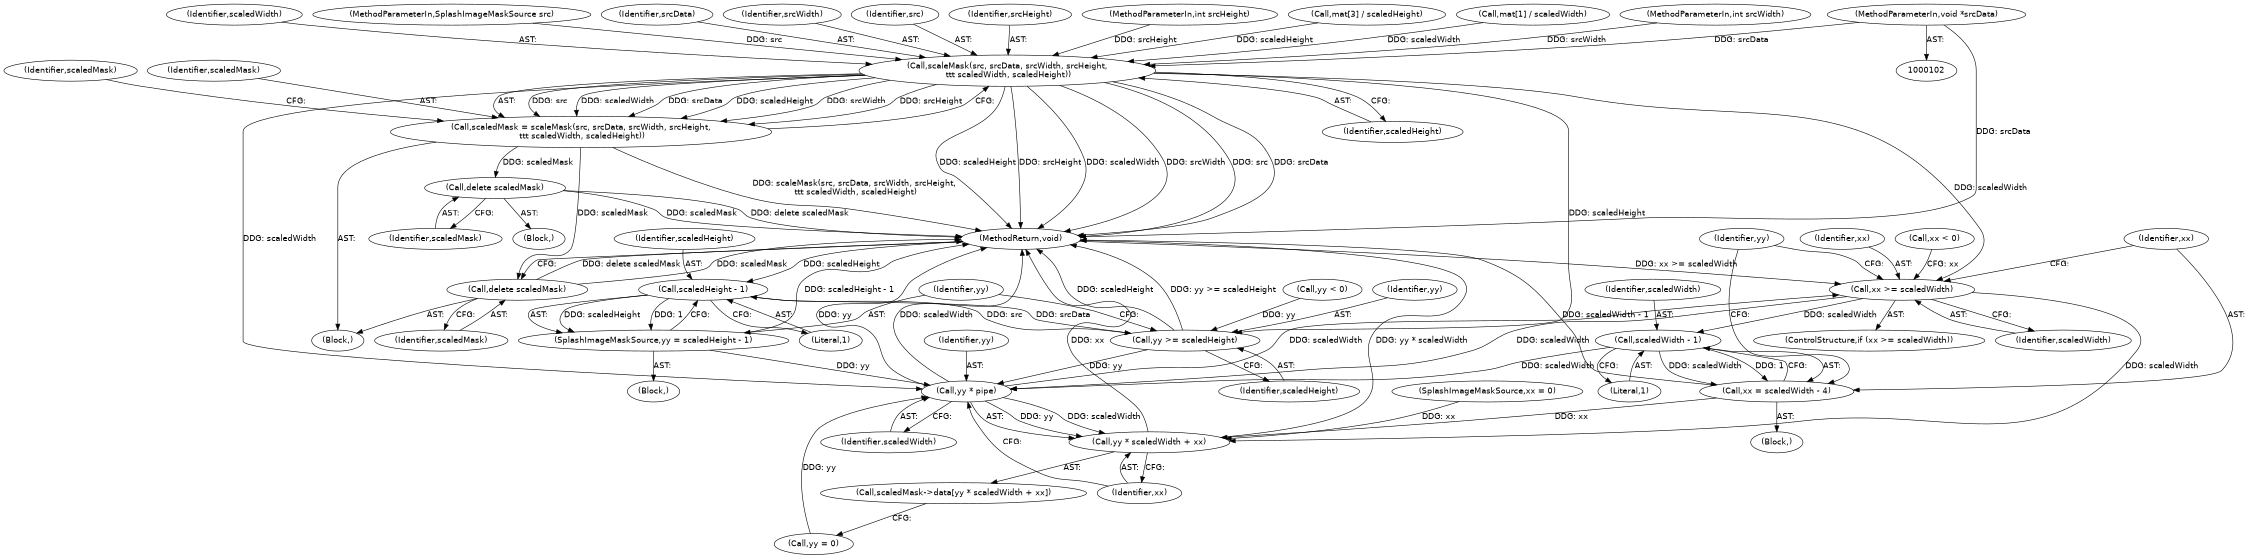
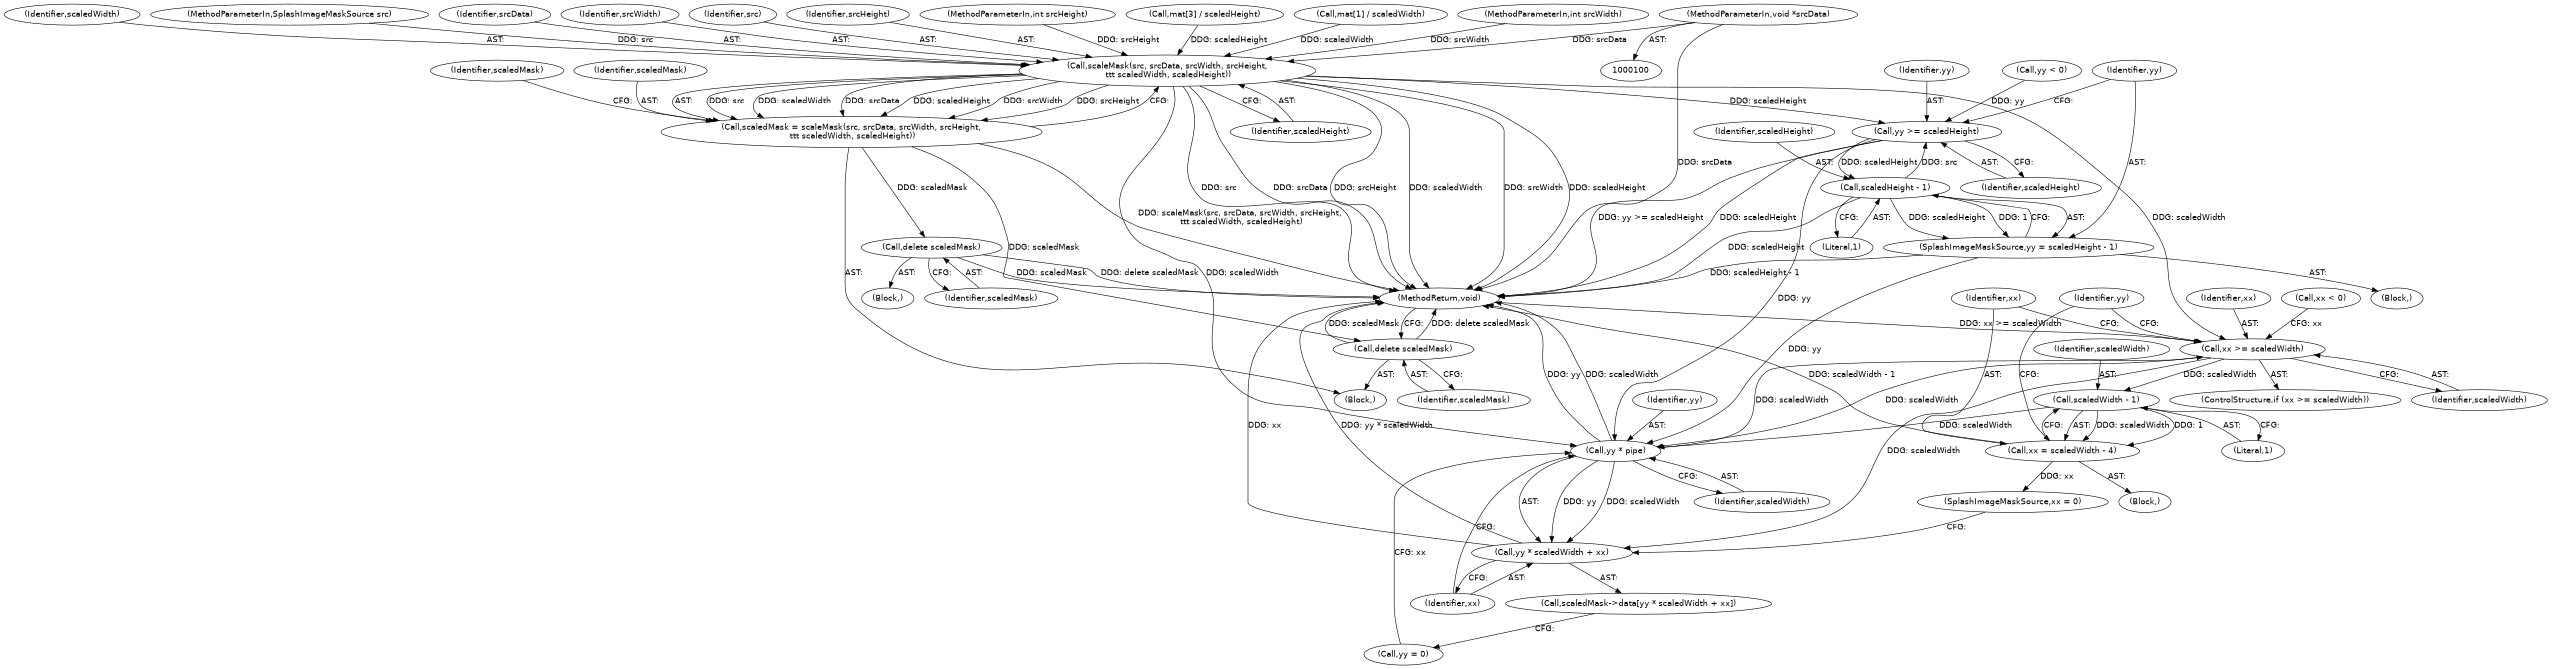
  digraph {
    fontname="DejaVu Sans"
    node [fontname="DejaVu Sans"]
    edge [fontname="DejaVu Sans"]
    n1 [label="(MethodParameterIn,void *srcData)"]
    n2 [label="(Call,scaleMask(src, srcData, srcWidth, srcHeight,\n \t\t\t scaledWidth, scaledHeight))"]
    n3 [label="(MethodReturn,void)"]
-   1000100 [label=1000102]
+   1000100
    n5 [label="(Call,scaledMask = scaleMask(src, srcData, srcWidth, srcHeight,\n \t\t\t scaledWidth, scaledHeight))"]
    n6 [label="(Call,xx >= scaledWidth)"]
    n7 [label="(Call,yy * pipe)"]
    n8 [label="(Call,yy >= scaledHeight)"]
    n9 [label="(Identifier,scaledHeight)"]
    n10 [label="(Call,delete scaledMask)"]
    n11 [label="(Call,delete scaledMask)"]
    n12 [label="(Block,)"]
    n13 [label="(Call,scaledWidth - 1)"]
    n14 [label="(Call,yy * scaledWidth + xx)"]
    n15 [label="(ControlStructure,if (xx >= scaledWidth))"]
    n16 [label="(Identifier,scaledWidth)"]
    n17 [label="(Identifier,scaledWidth)"]
    n18 [label="(Call,scaledHeight - 1)"]
    n19 [label="(Identifier,scaledHeight)"]
    n20 [label="(Identifier,scaledMask)"]
    n21 [label="(Block,)"]
    n22 [label="(Identifier,scaledMask)"]
    n23 [label="(Call,xx = scaledWidth - 4)"]
    n24 [label="(Literal,1)"]
    n25 [label="(Call,scaledMask->data[yy * scaledWidth + xx])"]
    n26 [label="(Identifier,xx)"]
    n27 [label="(Block,)"]
    n28 [label="(Call,yy = 0)"]
    n29 [label="(SplashImageMaskSource,yy = scaledHeight - 1)"]
    n30 [label="(Literal,1)"]
    n31 [label="(Block,)"]
    n32 [label="(Identifier,scaledWidth)"]
    n33 [label="(MethodParameterIn,SplashImageMaskSource src)"]
    n34 [label="(Identifier,srcData)"]
    n35 [label="(Identifier,srcWidth)"]
    n36 [label="(Identifier,scaledHeight)"]
    n37 [label="(Identifier,xx)"]
    n38 [label="(Identifier,scaledMask)"]
    n39 [label="(Call,xx < 0)"]
    n40 [label="(Identifier,src)"]
    n41 [label="(Identifier,srcHeight)"]
    n42 [label="(MethodParameterIn,int srcHeight)"]
    n43 [label="(SplashImageMaskSource,xx = 0)"]
    n44 [label="(Identifier,xx)"]
    n45 [label="(Call,mat[3] / scaledHeight)"]
    n46 [label="(Identifier,yy)"]
    n47 [label="(Call,mat[1] / scaledWidth)"]
    n48 [label="(Identifier,yy)"]
    n49 [label="(Identifier,yy)"]
    n50 [label="(Call,yy < 0)"]
    n51 [label="(Identifier,scaledMask)"]
    n52 [label="(Identifier,scaledWidth)"]
    n53 [label="(MethodParameterIn,int srcWidth)"]
    n54 [label="(Identifier,yy)"]
    n1 -> n2 [label="DDG: srcData"]
    n1 -> n3 [label="DDG: srcData"]
    n1 -> 1000100 [label="AST: "]
    n2 -> n3 [label="DDG: srcHeight"]
    n2 -> n3 [label="DDG: scaledWidth"]
    n2 -> n3 [label="DDG: srcWidth"]
    n2 -> n3 [label="DDG: scaledHeight"]
    n2 -> n3 [label="DDG: src"]
    n2 -> n3 [label="DDG: srcData"]
    n2 -> n5 [label="AST: "]
    n2 -> n5 [label="DDG: src"]
    n2 -> n5 [label="DDG: scaledWidth"]
    n2 -> n5 [label="DDG: srcData"]
    n2 -> n5 [label="DDG: scaledHeight"]
    n2 -> n5 [label="DDG: srcWidth"]
    n2 -> n5 [label="DDG: srcHeight"]
    n2 -> n6 [label="DDG: scaledWidth"]
    n2 -> n7 [label="DDG: scaledWidth"]
    n2 -> n8 [label="DDG: scaledHeight"]
    n2 -> n9 [label="CFG: "]
    n3 -> n6 [label="DDG: xx >= scaledWidth"]
    n3 -> n10 [label="CFG: "]
    n5 -> n2 [label="CFG: "]
    n5 -> n3 [label="DDG: scaleMask(src, srcData, srcWidth, srcHeight,\n \t\t\t scaledWidth, scaledHeight)"]
    n5 -> n10 [label="DDG: scaledMask"]
    n5 -> n11 [label="DDG: scaledMask"]
    n5 -> n12 [label="AST: "]
    n6 -> n7 [label="DDG: scaledWidth"]
    n6 -> n13 [label="DDG: scaledWidth"]
    n6 -> n14 [label="DDG: scaledWidth"]
    n6 -> n15 [label="AST: "]
    n6 -> n16 [label="CFG: "]
    n7 -> n3 [label="DDG: yy"]
    n7 -> n3 [label="DDG: scaledWidth"]
    n7 -> n6 [label="DDG: scaledWidth"]
    n7 -> n14 [label="AST: "]
    n7 -> n14 [label="DDG: yy"]
    n7 -> n14 [label="DDG: scaledWidth"]
    n7 -> n17 [label="CFG: "]
    n8 -> n3 [label="DDG: scaledHeight"]
    n8 -> n3 [label="DDG: yy >= scaledHeight"]
    n8 -> n7 [label="DDG: yy"]
-   n8 -> n18 [label="DDG: srcData"]
+   n8 -> n18 [label="DDG: scaledHeight"]
    n8 -> n19 [label="CFG: "]
    n9 -> n2 [label="AST: "]
    n10 -> n3 [label="DDG: delete scaledMask"]
    n10 -> n3 [label="DDG: scaledMask"]
    n10 -> n12 [label="AST: "]
    n10 -> n22 [label="CFG: "]
    n11 -> n3 [label="DDG: scaledMask"]
    n11 -> n3 [label="DDG: delete scaledMask"]
    n11 -> n20 [label="CFG: "]
    n11 -> n21 [label="AST: "]
    n13 -> n7 [label="DDG: scaledWidth"]
    n13 -> n23 [label="AST: "]
    n13 -> n23 [label="DDG: scaledWidth"]
    n13 -> n23 [label="DDG: 1"]
    n13 -> n24 [label="CFG: "]
    n14 -> n3 [label="DDG: xx"]
    n14 -> n3 [label="DDG: yy * scaledWidth"]
    n14 -> n25 [label="AST: "]
    n14 -> n26 [label="CFG: "]
    n16 -> n6 [label="AST: "]
    n17 -> n7 [label="AST: "]
-   n3 -> n18 [label="DDG: scaledHeight"]
+   n18 -> n3 [label="DDG: scaledHeight"]
    n18 -> n8 [label="DDG: src"]
    n18 -> n29 [label="AST: "]
    n18 -> n29 [label="DDG: scaledHeight"]
    n18 -> n29 [label="DDG: 1"]
    n18 -> n30 [label="CFG: "]
    n19 -> n8 [label="AST: "]
    n20 -> n11 [label="AST: "]
    n22 -> n10 [label="AST: "]
    n23 -> n3 [label="DDG: scaledWidth - 1"]
    n23 -> n13 [label="CFG: "]
-   n23 -> n14 [label="DDG: xx"]
+   n23 -> n43 [label="DDG: xx"]
    n23 -> n27 [label="AST: "]
    n24 -> n13 [label="AST: "]
    n25 -> n28 [label="CFG: "]
    n26 -> n7 [label="CFG: "]
    n26 -> n14 [label="AST: "]
-   n28 -> n7 [label="DDG: yy"]
+   n28 -> n7 [label="CFG: xx"]
    n29 -> n3 [label="DDG: scaledHeight - 1"]
    n29 -> n7 [label="DDG: yy"]
    n29 -> n18 [label="CFG: "]
    n29 -> n31 [label="AST: "]
    n30 -> n18 [label="AST: "]
    n32 -> n2 [label="AST: "]
    n33 -> n2 [label="DDG: src"]
    n34 -> n2 [label="AST: "]
    n35 -> n2 [label="AST: "]
    n36 -> n18 [label="AST: "]
    n37 -> n6 [label="AST: "]
    n38 -> n5 [label="CFG: "]
    n39 -> n6 [label="CFG: xx"]
    n40 -> n2 [label="AST: "]
    n41 -> n2 [label="AST: "]
    n42 -> n2 [label="DDG: srcHeight"]
-   n43 -> n14 [label="DDG: xx"]
+   n43 -> n14 [label="CFG: "]
    n44 -> n6 [label="CFG: "]
    n44 -> n23 [label="AST: "]
    n45 -> n2 [label="DDG: scaledHeight"]
    n46 -> n6 [label="CFG: "]
    n46 -> n23 [label="CFG: "]
    n47 -> n2 [label="DDG: scaledWidth"]
    n48 -> n7 [label="AST: "]
    n49 -> n8 [label="CFG: "]
    n49 -> n29 [label="AST: "]
    n50 -> n8 [label="DDG: yy"]
    n51 -> n5 [label="AST: "]
    n52 -> n13 [label="AST: "]
    n53 -> n2 [label="DDG: srcWidth"]
    n54 -> n8 [label="AST: "]
  }
